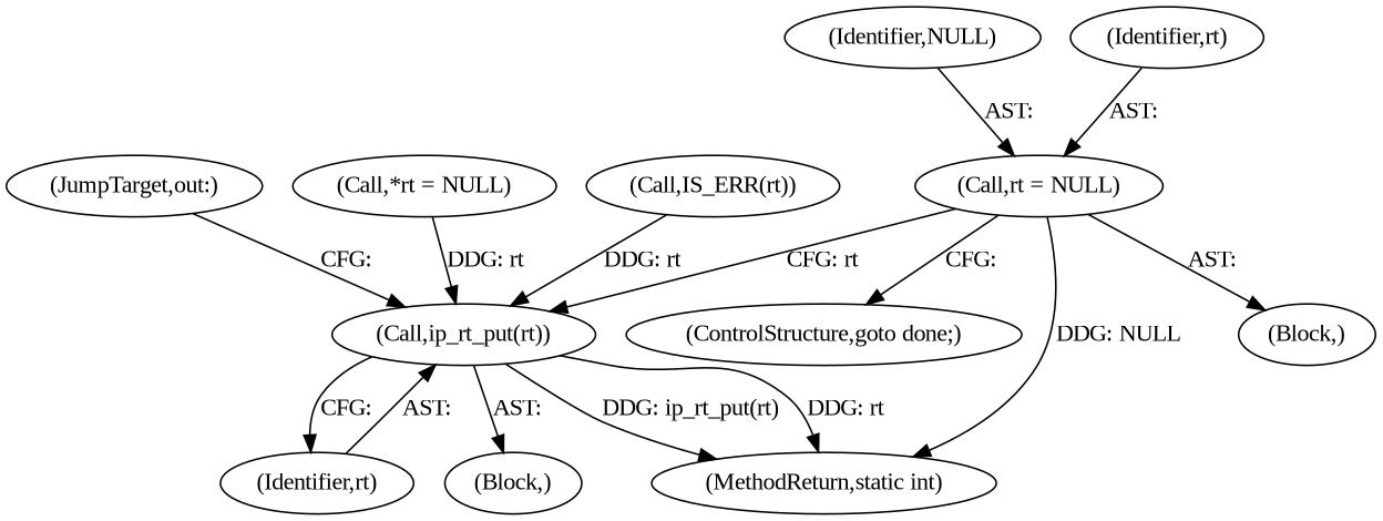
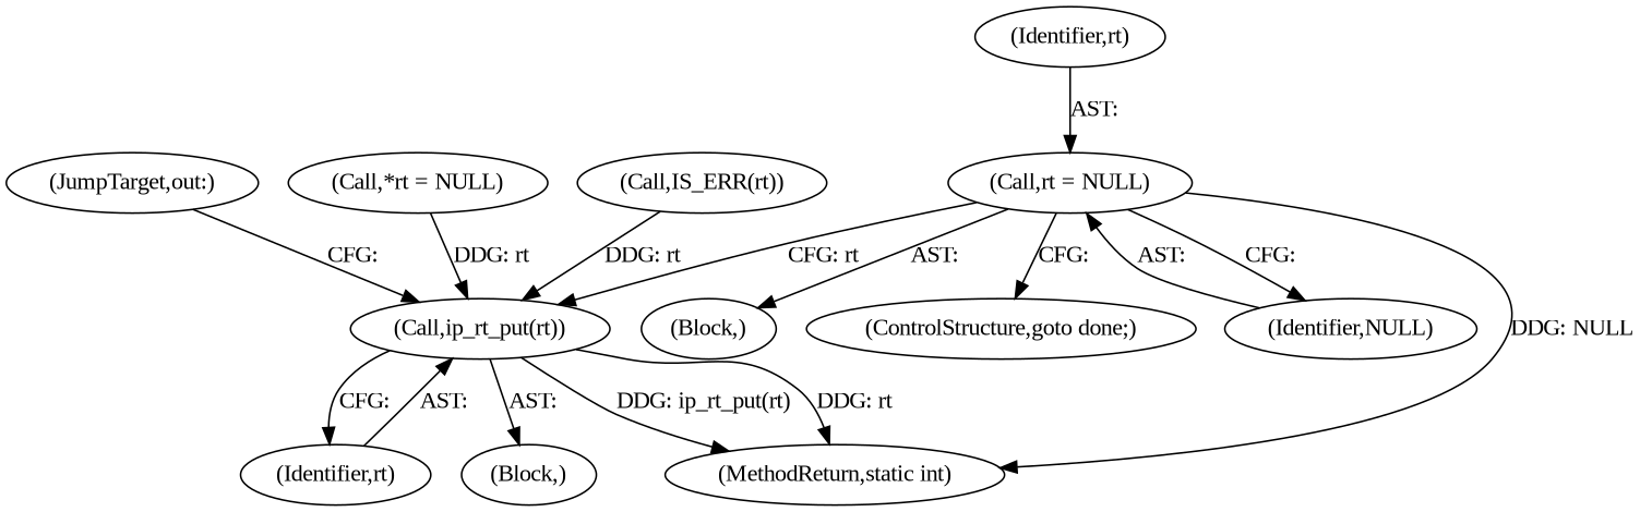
  digraph {
    fontname="Liberation Serif"
    node [fontname="Liberation Serif"]
    edge [fontname="Liberation Serif"]
    n1 [label="(Call,rt = NULL)"]
    n2 [label="(Call,ip_rt_put(rt))"]
    n3 [label="(MethodReturn,static int)"]
    n4 [label="(Identifier,NULL)"]
    n5 [label="(Block,)"]
    n6 [label="(ControlStructure,goto done;)"]
    n7 [label="(Identifier,rt)"]
    n8 [label="(Block,)"]
    n9 [label="(JumpTarget,out:)"]
    n10 [label="(Identifier,rt)"]
    n11 [label="(Call,*rt = NULL)"]
    n12 [label="(Call,IS_ERR(rt))"]
    n1 -> n2 [label="CFG: rt"]
    n1 -> n3 [label="DDG: NULL"]
+   n1 -> n4 [label="CFG: "]
    n1 -> n5 [label="AST: "]
    n1 -> n6 [label="CFG: "]
    n2 -> n3 [label="DDG: rt"]
    n2 -> n3 [label="DDG: ip_rt_put(rt)"]
    n2 -> n7 [label="CFG: "]
    n2 -> n8 [label="AST: "]
    n4 -> n1 [label="AST: "]
    n7 -> n2 [label="AST: "]
    n9 -> n2 [label="CFG: "]
    n10 -> n1 [label="AST: "]
    n11 -> n2 [label="DDG: rt"]
    n12 -> n2 [label="DDG: rt"]
  }
